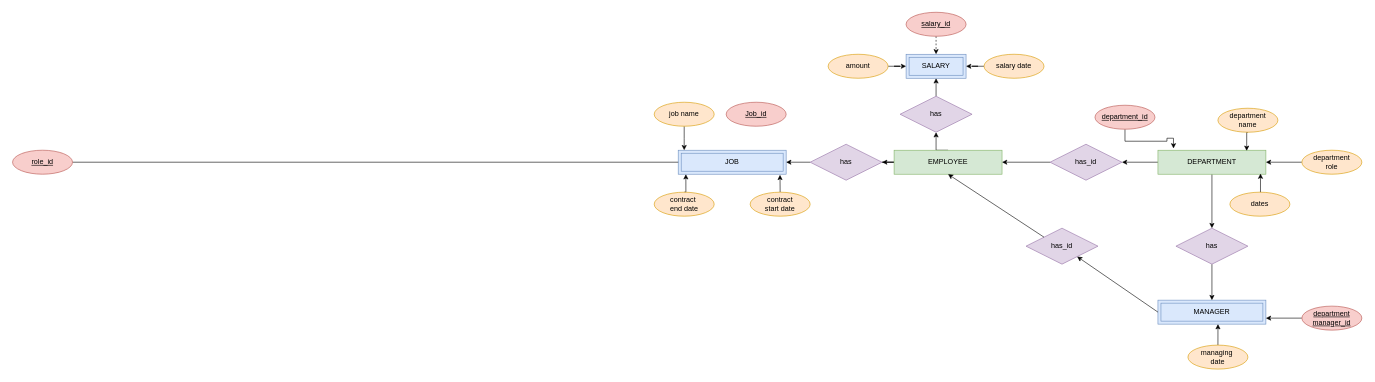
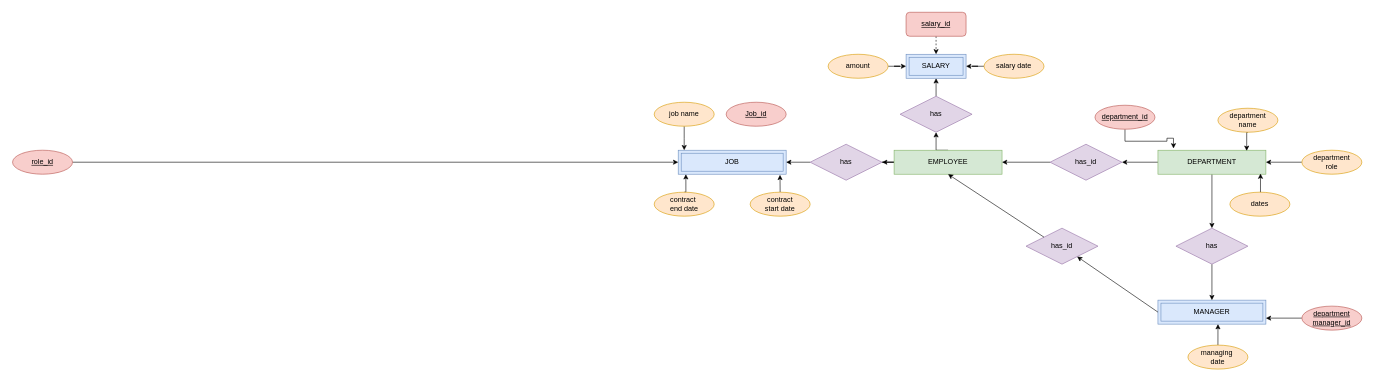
  <mxCell id="0" />
  <mxCell id="1" parent="0" />
  <mxCell id="2" value="JOB" style="shape=ext;margin=3;double=1;whiteSpace=wrap;html=1;align=center;fillColor=#dae8fc;strokeColor=#6c8ebf;" parent="1" vertex="1"><mxGeometry x="1130" y="250" width="180" height="40" as="geometry" /></mxCell>
  <mxCell id="3" style="edgeStyle=orthogonalEdgeStyle;rounded=0;orthogonalLoop=1;jettySize=auto;html=1;exitX=0;exitY=0.5;exitDx=0;exitDy=0;entryX=1;entryY=0.5;entryDx=0;entryDy=0;" parent="1" source="5" target="31" edge="1"><mxGeometry relative="1" as="geometry" /></mxCell>
  <mxCell id="4" style="edgeStyle=orthogonalEdgeStyle;rounded=0;orthogonalLoop=1;jettySize=auto;html=1;exitX=0.5;exitY=1;exitDx=0;exitDy=0;" edge="1" parent="1" source="5" target="37"><mxGeometry relative="1" as="geometry" /></mxCell>
  <mxCell id="5" value="DEPARTMENT" style="whiteSpace=wrap;html=1;align=center;fillColor=#d5e8d4;strokeColor=#82b366;" parent="1" vertex="1"><mxGeometry x="1930" y="250" width="180" height="40" as="geometry" /></mxCell>
  <mxCell id="6" value="MANAGER" style="shape=ext;margin=3;double=1;whiteSpace=wrap;html=1;align=center;fillColor=#dae8fc;strokeColor=#6c8ebf;" parent="1" vertex="1"><mxGeometry x="1930" y="500" width="180" height="40" as="geometry" /></mxCell>
  <mxCell id="7" value="SALARY" style="shape=ext;margin=3;double=1;whiteSpace=wrap;html=1;align=center;fillColor=#dae8fc;strokeColor=#6c8ebf;" parent="1" vertex="1"><mxGeometry x="1510" y="90" width="100" height="40" as="geometry" /></mxCell>
- <mxCell id="8" style="edgeStyle=orthogonalEdgeStyle;rounded=0;orthogonalLoop=1;jettySize=auto;html=1;exitX=1;exitY=0.5;exitDx=0;exitDy=0;entryX=0;entryY=0.5;entryDx=0;entryDy=0;endArrow=none;" parent="1" source="9" target="2" edge="1"><mxGeometry relative="1" as="geometry" /></mxCell>
+ <mxCell id="8" style="edgeStyle=orthogonalEdgeStyle;rounded=0;orthogonalLoop=1;jettySize=auto;html=1;exitX=1;exitY=0.5;exitDx=0;exitDy=0;entryX=0;entryY=0.5;entryDx=0;entryDy=0;" parent="1" source="9" target="2" edge="1"><mxGeometry relative="1" as="geometry" /></mxCell>
  <mxCell id="9" value="role_id" style="ellipse;whiteSpace=wrap;html=1;align=center;fontStyle=4;fillColor=#f8cecc;strokeColor=#b85450;" parent="1" vertex="1"><mxGeometry x="20" y="250" width="100" height="40" as="geometry" /></mxCell>
  <mxCell id="10" value="Job_id" style="ellipse;whiteSpace=wrap;html=1;align=center;fontStyle=4;fillColor=#f8cecc;strokeColor=#b85450;" parent="1" vertex="1"><mxGeometry y="170" width="100" height="40" as="geometry" x="1210" /></mxCell>
  <mxCell id="11" style="edgeStyle=orthogonalEdgeStyle;rounded=0;orthogonalLoop=1;jettySize=auto;html=1;exitX=0.5;exitY=0;exitDx=0;exitDy=0;entryX=0.071;entryY=1;entryDx=0;entryDy=0;entryPerimeter=0;" parent="1" source="12" target="2" edge="1"><mxGeometry relative="1" as="geometry" /></mxCell>
  <mxCell id="12" value="contract&amp;nbsp;&lt;br&gt;end date" style="ellipse;whiteSpace=wrap;html=1;align=center;fillColor=#ffe6cc;strokeColor=#d79b00;" parent="1" vertex="1"><mxGeometry x="1090" y="320" width="100" height="40" as="geometry" /></mxCell>
  <mxCell id="13" style="edgeStyle=orthogonalEdgeStyle;rounded=0;orthogonalLoop=1;jettySize=auto;html=1;exitX=0.5;exitY=0;exitDx=0;exitDy=0;entryX=0.943;entryY=1.025;entryDx=0;entryDy=0;entryPerimeter=0;" parent="1" source="14" target="2" edge="1"><mxGeometry relative="1" as="geometry" /></mxCell>
  <mxCell id="14" value="contract &lt;br&gt;start date" style="ellipse;whiteSpace=wrap;html=1;align=center;fillColor=#ffe6cc;strokeColor=#d79b00;" parent="1" vertex="1"><mxGeometry x="1250" y="320" width="100" height="40" as="geometry" /></mxCell>
  <mxCell id="15" style="edgeStyle=orthogonalEdgeStyle;rounded=0;orthogonalLoop=1;jettySize=auto;html=1;exitX=0.5;exitY=1;exitDx=0;exitDy=0;" edge="1" parent="1" source="16"><mxGeometry relative="1" as="geometry"><mxPoint x="1140" y="250" as="targetPoint" /></mxGeometry></mxCell>
  <mxCell id="16" value="job name" style="ellipse;whiteSpace=wrap;html=1;align=center;fillColor=#ffe6cc;strokeColor=#d79b00;" parent="1" vertex="1"><mxGeometry x="1090" y="170" width="100" height="40" as="geometry" /></mxCell>
  <mxCell id="17" style="edgeStyle=orthogonalEdgeStyle;rounded=0;orthogonalLoop=1;jettySize=auto;html=1;exitX=0;exitY=0.5;exitDx=0;exitDy=0;" parent="1" source="18" target="2" edge="1"><mxGeometry relative="1" as="geometry" /></mxCell>
  <mxCell id="18" value="has" style="shape=rhombus;perimeter=rhombusPerimeter;whiteSpace=wrap;html=1;align=center;fillColor=#e1d5e7;strokeColor=#9673a6;" parent="1" vertex="1"><mxGeometry x="1350" y="240" width="120" height="60" as="geometry" /></mxCell>
  <mxCell id="19" style="edgeStyle=orthogonalEdgeStyle;rounded=0;orthogonalLoop=1;jettySize=auto;html=1;exitX=0;exitY=0.5;exitDx=0;exitDy=0;" parent="1" source="21" target="18" edge="1"><mxGeometry relative="1" as="geometry" /></mxCell>
  <mxCell id="20" style="edgeStyle=orthogonalEdgeStyle;rounded=0;orthogonalLoop=1;jettySize=auto;html=1;exitX=0.5;exitY=0;exitDx=0;exitDy=0;entryX=0.5;entryY=1;entryDx=0;entryDy=0;" parent="1" source="21" target="23" edge="1"><mxGeometry relative="1" as="geometry" /></mxCell>
  <mxCell id="21" value="EMPLOYEE" style="whiteSpace=wrap;html=1;align=center;fillColor=#d5e8d4;strokeColor=#82b366;" parent="1" vertex="1"><mxGeometry x="1490" y="250" width="180" height="40" as="geometry" /></mxCell>
  <mxCell id="22" style="edgeStyle=orthogonalEdgeStyle;rounded=0;orthogonalLoop=1;jettySize=auto;html=1;exitX=0.5;exitY=0;exitDx=0;exitDy=0;entryX=0.5;entryY=1;entryDx=0;entryDy=0;" parent="1" source="23" target="7" edge="1"><mxGeometry relative="1" as="geometry" /></mxCell>
  <mxCell id="23" value="has" style="shape=rhombus;perimeter=rhombusPerimeter;whiteSpace=wrap;html=1;align=center;fillColor=#e1d5e7;strokeColor=#9673a6;" parent="1" vertex="1"><mxGeometry x="1500" y="160" width="120" height="60" as="geometry" /></mxCell>
  <mxCell id="24" style="edgeStyle=orthogonalEdgeStyle;rounded=0;orthogonalLoop=1;jettySize=auto;html=1;exitX=0.5;exitY=1;exitDx=0;exitDy=0;entryX=0.5;entryY=0;entryDx=0;entryDy=0;dashed=1;" parent="1" source="25" target="7" edge="1"><mxGeometry relative="1" as="geometry" /></mxCell>
- <mxCell id="25" value="salary_id" style="ellipse;whiteSpace=wrap;html=1;align=center;fontStyle=4;fillColor=#f8cecc;strokeColor=#b85450;" parent="1" vertex="1"><mxGeometry x="1510" y="20" width="100" height="40" as="geometry" /></mxCell>
+ <mxCell id="25" value="salary_id" style="whiteSpace=wrap;html=1;align=center;fontStyle=4;fillColor=#f8cecc;strokeColor=#b85450;rounded=1;" parent="1" vertex="1"><mxGeometry x="1510" y="20" width="100" height="40" as="geometry" /></mxCell>
  <mxCell id="26" style="edgeStyle=orthogonalEdgeStyle;rounded=0;orthogonalLoop=1;jettySize=auto;html=1;exitX=1;exitY=0.5;exitDx=0;exitDy=0;" parent="1" source="27" target="7" edge="1"><mxGeometry relative="1" as="geometry" /></mxCell>
  <mxCell id="27" value="amount" style="ellipse;whiteSpace=wrap;html=1;align=center;fillColor=#ffe6cc;strokeColor=#d79b00;" parent="1" vertex="1"><mxGeometry x="1380" y="90" width="100" height="40" as="geometry" /></mxCell>
  <mxCell id="28" style="edgeStyle=orthogonalEdgeStyle;rounded=0;orthogonalLoop=1;jettySize=auto;html=1;exitX=0;exitY=0.5;exitDx=0;exitDy=0;" parent="1" source="29" target="7" edge="1"><mxGeometry relative="1" as="geometry" /></mxCell>
  <mxCell id="29" value="salary date" style="ellipse;whiteSpace=wrap;html=1;align=center;fillColor=#ffe6cc;strokeColor=#d79b00;" parent="1" vertex="1"><mxGeometry x="1640" y="90" width="100" height="40" as="geometry" /></mxCell>
  <mxCell id="30" style="edgeStyle=orthogonalEdgeStyle;rounded=0;orthogonalLoop=1;jettySize=auto;html=1;exitX=0;exitY=0.5;exitDx=0;exitDy=0;" parent="1" source="31" target="21" edge="1"><mxGeometry relative="1" as="geometry" /></mxCell>
  <mxCell id="31" value="has_id" style="shape=rhombus;perimeter=rhombusPerimeter;whiteSpace=wrap;html=1;align=center;fillColor=#e1d5e7;strokeColor=#9673a6;" parent="1" vertex="1"><mxGeometry x="1750" y="240" width="120" height="60" as="geometry" /></mxCell>
  <mxCell id="32" style="edgeStyle=orthogonalEdgeStyle;rounded=0;orthogonalLoop=1;jettySize=auto;html=1;exitX=0.5;exitY=1;exitDx=0;exitDy=0;entryX=0.144;entryY=-0.075;entryDx=0;entryDy=0;entryPerimeter=0;" parent="1" source="33" target="5" edge="1"><mxGeometry relative="1" as="geometry" /></mxCell>
  <mxCell id="33" value="department_id" style="ellipse;whiteSpace=wrap;html=1;align=center;fontStyle=4;fillColor=#f8cecc;strokeColor=#b85450;" parent="1" vertex="1"><mxGeometry x="1825" y="175" width="100" height="40" as="geometry" /></mxCell>
  <mxCell id="34" style="edgeStyle=orthogonalEdgeStyle;rounded=0;orthogonalLoop=1;jettySize=auto;html=1;exitX=0;exitY=0.5;exitDx=0;exitDy=0;entryX=1;entryY=0.5;entryDx=0;entryDy=0;" parent="1" source="35" target="5" edge="1"><mxGeometry relative="1" as="geometry" /></mxCell>
  <mxCell id="35" value="department&lt;br&gt;role" style="ellipse;whiteSpace=wrap;html=1;align=center;fillColor=#ffe6cc;strokeColor=#d79b00;" parent="1" vertex="1"><mxGeometry x="2170" y="250" width="100" height="40" as="geometry" /></mxCell>
  <mxCell id="36" style="edgeStyle=orthogonalEdgeStyle;rounded=0;orthogonalLoop=1;jettySize=auto;html=1;exitX=0.5;exitY=1;exitDx=0;exitDy=0;entryX=0.5;entryY=0;entryDx=0;entryDy=0;" edge="1" parent="1" source="37" target="6"><mxGeometry relative="1" as="geometry" /></mxCell>
  <mxCell id="37" value="has" style="shape=rhombus;perimeter=rhombusPerimeter;whiteSpace=wrap;html=1;align=center;fillColor=#e1d5e7;strokeColor=#9673a6;" parent="1" vertex="1"><mxGeometry x="1960" y="380" width="120" height="60" as="geometry" /></mxCell>
  <mxCell id="38" value="has_id" style="shape=rhombus;perimeter=rhombusPerimeter;whiteSpace=wrap;html=1;align=center;fillColor=#e1d5e7;strokeColor=#9673a6;" parent="1" vertex="1"><mxGeometry x="1710" y="380" width="120" height="60" as="geometry" /></mxCell>
  <mxCell id="39" style="edgeStyle=orthogonalEdgeStyle;rounded=0;orthogonalLoop=1;jettySize=auto;html=1;exitX=0.5;exitY=1;exitDx=0;exitDy=0;entryX=0.822;entryY=0.025;entryDx=0;entryDy=0;entryPerimeter=0;" parent="1" source="40" target="5" edge="1"><mxGeometry relative="1" as="geometry" /></mxCell>
  <mxCell id="40" value="department &lt;br&gt;name" style="ellipse;whiteSpace=wrap;html=1;align=center;fillColor=#ffe6cc;strokeColor=#d79b00;" parent="1" vertex="1"><mxGeometry x="2030" y="180" width="100" height="40" as="geometry" /></mxCell>
  <mxCell id="41" style="edgeStyle=orthogonalEdgeStyle;rounded=0;orthogonalLoop=1;jettySize=auto;html=1;exitX=0.5;exitY=0;exitDx=0;exitDy=0;entryX=0.95;entryY=0.975;entryDx=0;entryDy=0;entryPerimeter=0;" parent="1" source="42" target="5" edge="1"><mxGeometry relative="1" as="geometry" /></mxCell>
  <mxCell id="42" value="dates" style="ellipse;whiteSpace=wrap;html=1;align=center;fillColor=#ffe6cc;strokeColor=#d79b00;" parent="1" vertex="1"><mxGeometry x="2050" y="320" width="100" height="40" as="geometry" /></mxCell>
  <mxCell id="43" style="edgeStyle=orthogonalEdgeStyle;rounded=0;orthogonalLoop=1;jettySize=auto;html=1;exitX=0;exitY=0.5;exitDx=0;exitDy=0;entryX=1;entryY=0.75;entryDx=0;entryDy=0;" edge="1" parent="1" source="44" target="6"><mxGeometry relative="1" as="geometry" /></mxCell>
  <mxCell id="44" value="department&lt;br&gt;manager_id" style="ellipse;whiteSpace=wrap;html=1;align=center;fontStyle=4;fillColor=#f8cecc;strokeColor=#b85450;" vertex="1" parent="1"><mxGeometry x="2170" y="510" width="100" height="40" as="geometry" /></mxCell>
  <mxCell id="45" style="edgeStyle=orthogonalEdgeStyle;rounded=0;orthogonalLoop=1;jettySize=auto;html=1;exitX=0.5;exitY=0;exitDx=0;exitDy=0;entryX=0.556;entryY=1;entryDx=0;entryDy=0;entryPerimeter=0;" edge="1" parent="1" source="46" target="6"><mxGeometry relative="1" as="geometry" /></mxCell>
  <mxCell id="46" value="managing&amp;nbsp;&lt;br&gt;date" style="ellipse;whiteSpace=wrap;html=1;align=center;fillColor=#ffe6cc;strokeColor=#d79b00;" vertex="1" parent="1"><mxGeometry x="1980" y="575" width="100" height="40" as="geometry" /></mxCell>
  <mxCell id="47" value="" style="endArrow=classic;html=1;rounded=0;exitX=0;exitY=0.5;exitDx=0;exitDy=0;" edge="1" parent="1" source="6" target="38"><mxGeometry width="50" height="50" relative="1" as="geometry"><mxPoint x="1860" y="430" as="sourcePoint" /><mxPoint x="1910" y="380" as="targetPoint" /></mxGeometry></mxCell>
  <mxCell id="48" value="" style="endArrow=classic;html=1;rounded=0;exitX=0;exitY=0;exitDx=0;exitDy=0;entryX=0.5;entryY=1;entryDx=0;entryDy=0;" edge="1" parent="1" source="38" target="21"><mxGeometry width="50" height="50" relative="1" as="geometry"><mxPoint x="1860" y="430" as="sourcePoint" /><mxPoint x="1910" y="380" as="targetPoint" /></mxGeometry></mxCell>
